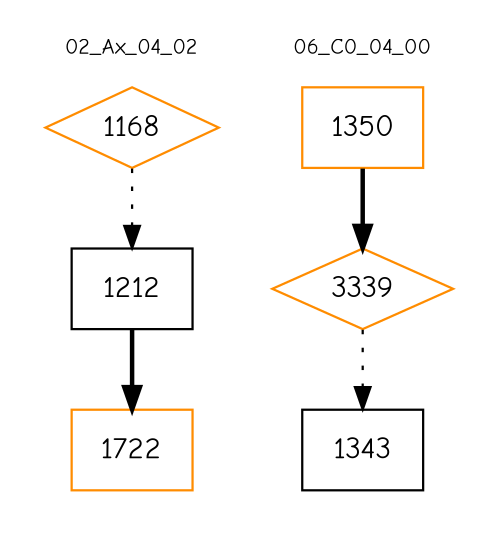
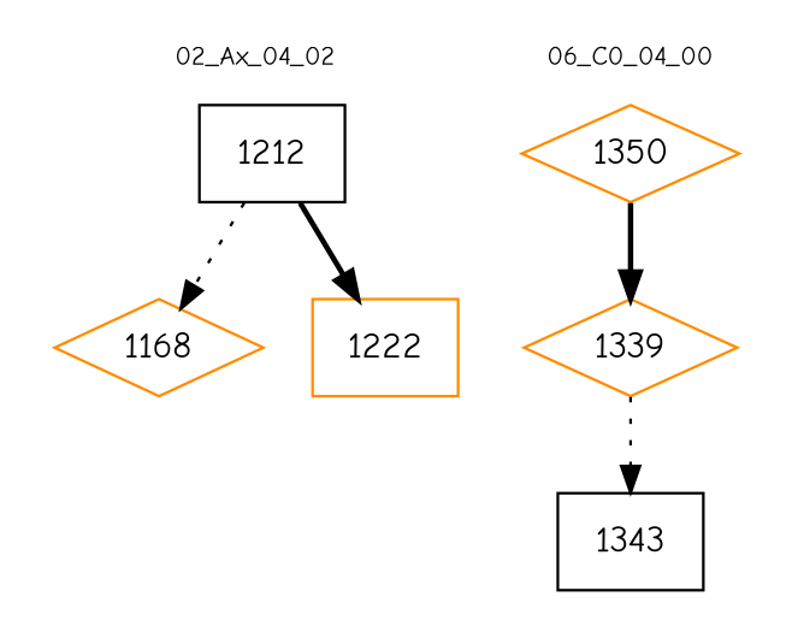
  digraph {
    fontname="Comic Neue"
    node [color=darkorange fontname="Comic Neue" shape=box]
    edge [color=black fontname="Comic Neue" style=dotted]
    n1 [color=black label=1212]
    n2 [label=1168 shape=diamond]
-   n3 [label=1722]
-   n4 [label=3339 shape=diamond]
+   n3 [label=1222]
+   n4 [label=1339 shape=diamond]
    n5 [color=black label=1343]
-   n6 [label=1350]
+   n6 [label=1350 shape=diamond]
    subgraph cluster_1 {
      color=white
      fontsize=10
      label="02_Ax_04_02"
      n1
      n2
      n3
    }
    subgraph cluster_2 {
      color=white
      fontsize=10
      label="06_C0_04_00"
      n4
      n5
      n6
    }
-   n2 -> n1
+   n1 -> n2
    n1 -> n3 [style=bold]
    n4 -> n5
    n6 -> n4 [style=bold]
  }
